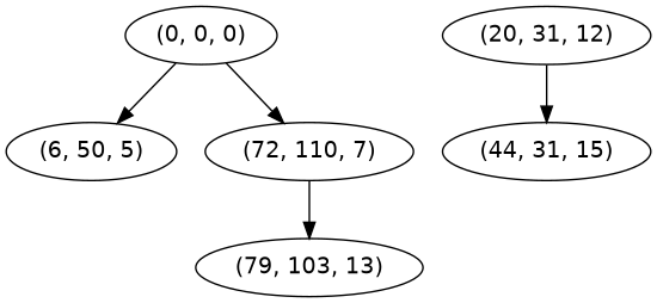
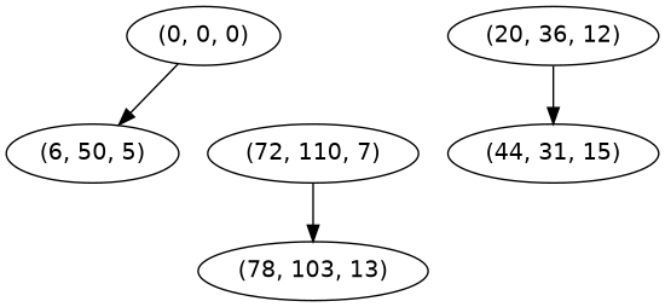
  digraph {
    fontname="DejaVu Sans"
    node [fontname="DejaVu Sans"]
    edge [fontname="DejaVu Sans"]
    "(0, 0, 0)"
    "(6, 50, 5)"
    "(72, 110, 7)"
-   "(78, 103, 13)" [label="(79, 103, 13)"]
+   "(78, 103, 13)"
    n5 [label="(44, 31, 15)"]
-   "(20, 36, 12)" [label="(20, 31, 12)"]
+   "(20, 36, 12)"
    "(0, 0, 0)" -> "(6, 50, 5)"
-   "(0, 0, 0)" -> "(72, 110, 7)"
    "(72, 110, 7)" -> "(78, 103, 13)"
    "(20, 36, 12)" -> n5
  }
